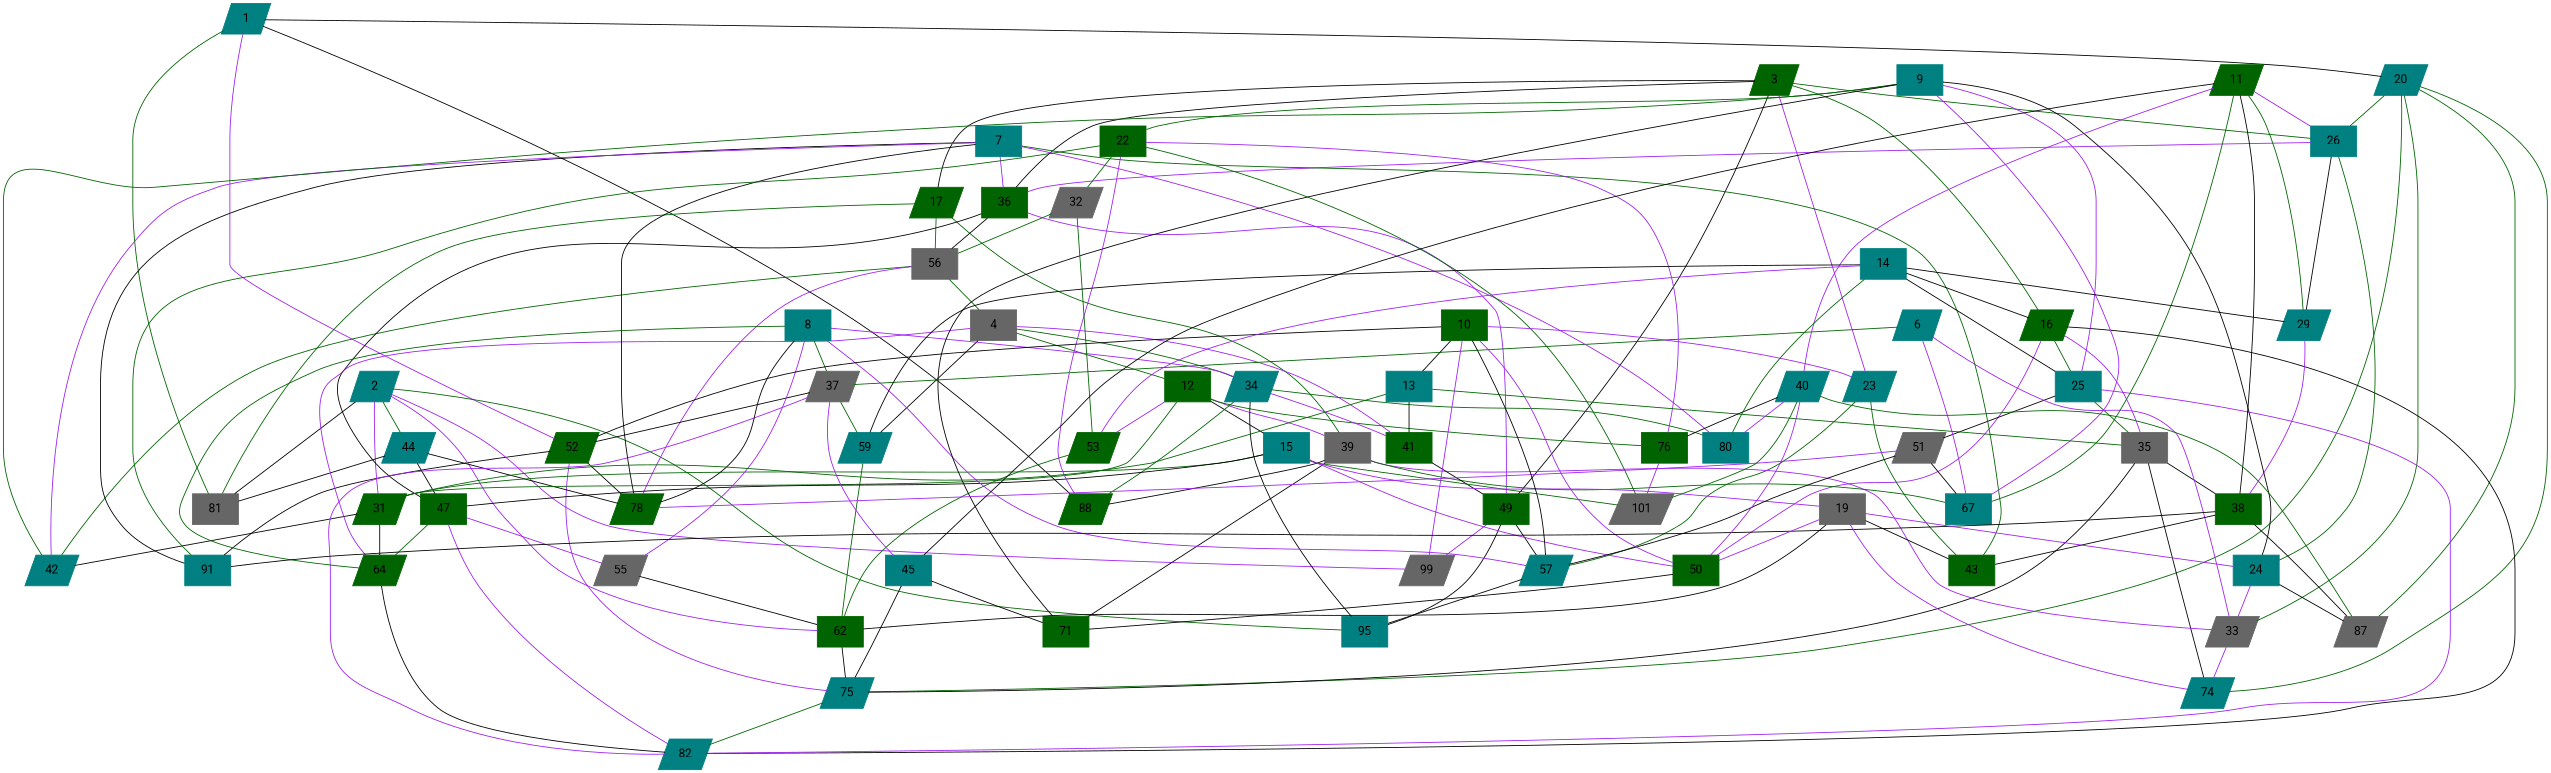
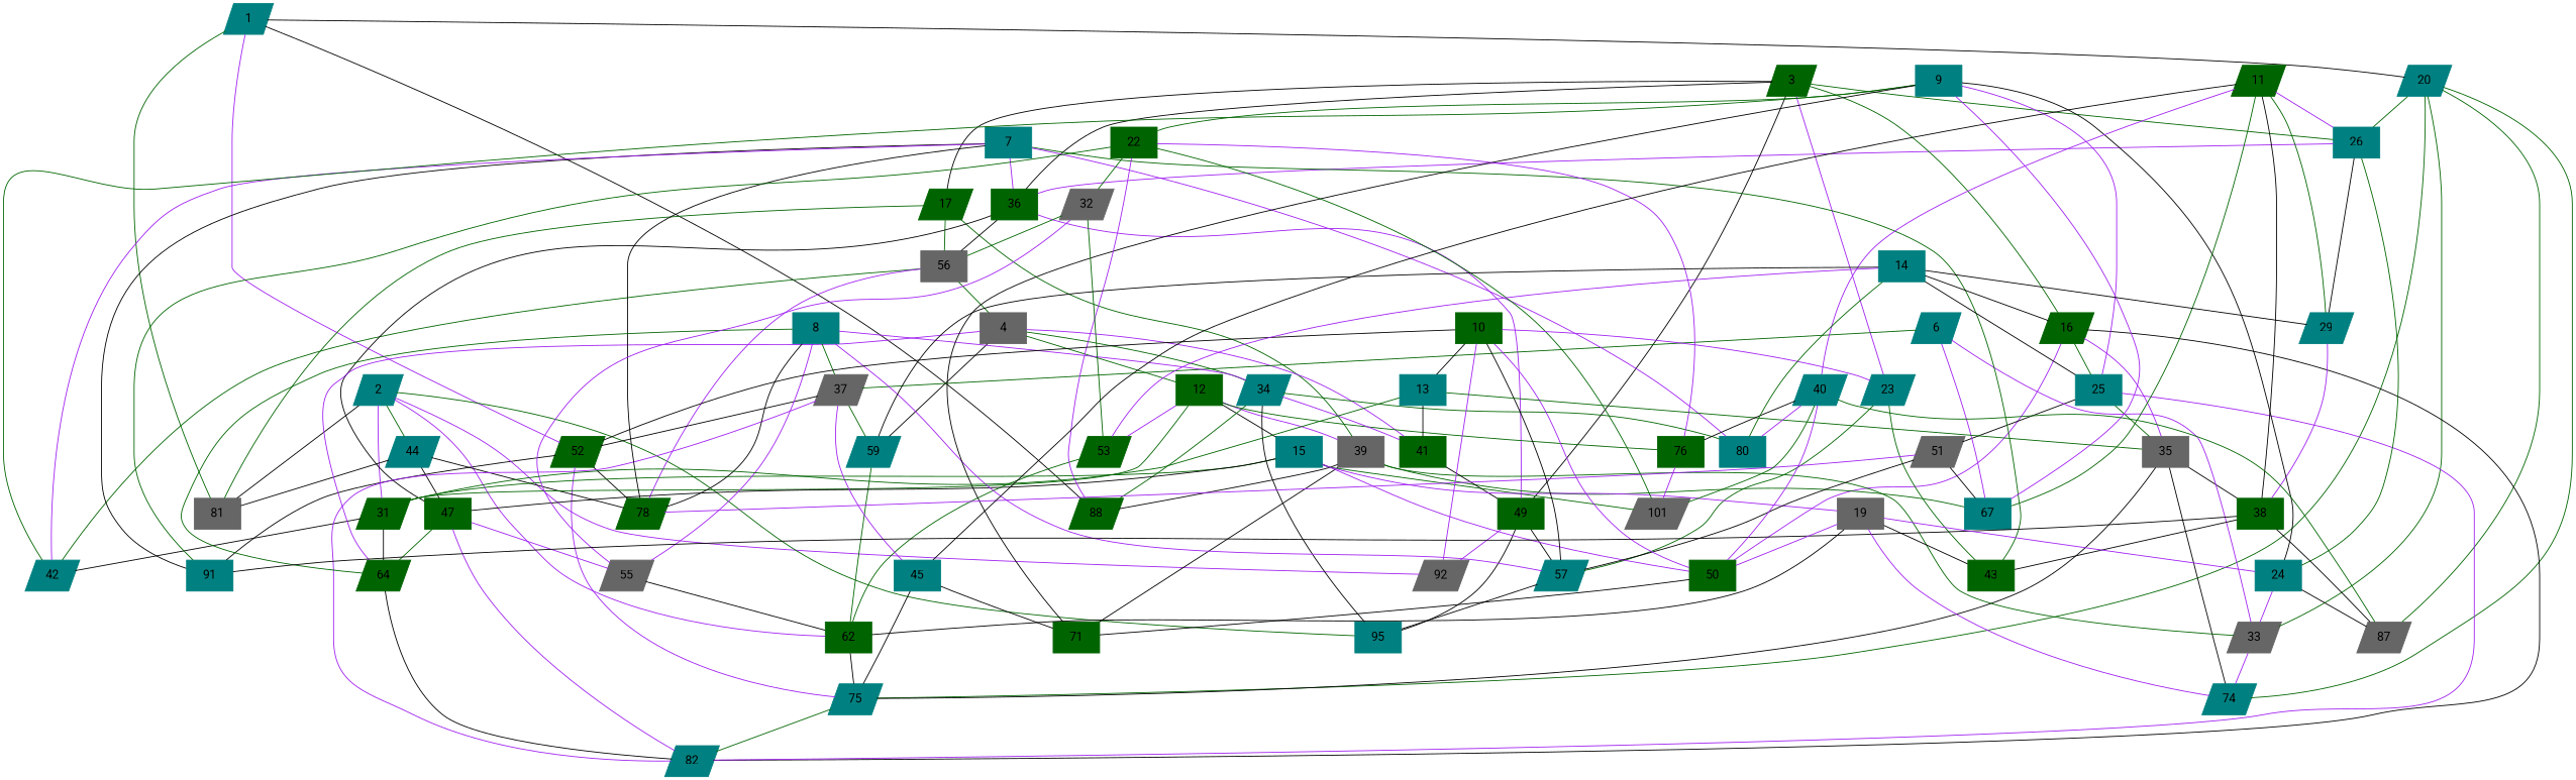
  graph {
    fontname=Roboto
    node [color=teal fontname=Roboto shape=parallelogram style=filled]
    edge [color=black fontname=Roboto]
    20 [super="+79"]
    26 [shape=box super="+65"]
    33 [color=gray40 super="+102"]
    74
    75 [super="+77"]
    87 [color=gray40]
    1
    52 [color=darkgreen super="+73"]
    81 [color=gray40 shape=box]
    88 [color=darkgreen]
    78 [color=darkgreen super="+99"]
    91 [shape=box]
    2 [super="+5"]
    31 [color=darkgreen super="+98"]
    44
    62 [color=darkgreen shape=box super="+90"]
-   92 [color=gray40 super="+100" label=99]
+   92 [color=gray40 super="+100"]
    95 [shape=box]
    64 [color=darkgreen super="+89"]
    42
    47 [color=darkgreen shape=box super="+103"]
    3 [color=darkgreen super="+61"]
    16 [color=darkgreen super="+69"]
    17 [color=darkgreen]
    23
    36 [color=darkgreen shape=box super="+83"]
    49 [color=darkgreen shape=box super="+72"]
    25 [shape=box super="+94"]
    50 [color=darkgreen shape=box super="+63"]
    35 [color=gray40 shape=box super="+106"]
    82 [super="+93"]
    n32 [color=gray40 label=39 shape=box super="+66"]
    56 [color=gray40 shape=box super="+101"]
    43 [color=darkgreen shape=box]
    57 [super="+60"]
    29
    4 [color=gray40 shape=box super="+28"]
    12 [color=darkgreen shape=box super="+58"]
    34 [super="+85"]
    41 [color=darkgreen shape=box]
    59
    15 [shape=box super="+39"]
    53 [color=darkgreen]
    76 [color=darkgreen shape=box]
    80 [shape=box]
    6
    37 [color=gray40 super="+68"]
    67 [shape=box super="+107"]
    45 [shape=box]
    7 [shape=box super="+21"]
    8 [shape=box super="+18"]
    55 [color=gray40]
    9 [shape=box super="+70"]
    22 [color=darkgreen shape=box super="+27"]
    24 [shape=box super="+46"]
    71 [color=darkgreen shape=box]
    n57 [color=gray40 label=101]
    32 [color=gray40]
    51 [color=gray40 super="+84"]
    10 [color=darkgreen shape=box super="+54"]
    13 [shape=box]
    11 [color=darkgreen super="+96"]
    38 [color=darkgreen shape=box super="+86"]
    40 [super="+48"]
    19 [color=gray40 shape=box super="+97"]
    14 [shape=box super="+104"]
    20 -- 26 [color=darkgreen]
    20 -- 33 [color=darkgreen]
    20 -- 74 [color=darkgreen]
    20 -- 75 [color=darkgreen]
    20 -- 87 [color=darkgreen]
    26 -- 36 [color=purple]
    26 -- 29
    33 -- 74 [color=purple]
    75 -- 82 [color=darkgreen]
    1 -- 20
    1 -- 52 [color=purple]
    1 -- 81 [color=darkgreen]
    1 -- 88
    52 -- 75 [color=purple]
    52 -- 78
    52 -- 91
    2 -- 81
    2 -- 31 [color=purple]
    2 -- 44 [color=darkgreen]
    2 -- 62 [color=purple]
    2 -- 92 [color=purple]
    2 -- 95 [color=darkgreen]
    31 -- 64
    31 -- 42
    44 -- 81
    44 -- 78
    44 -- 47
    62 -- 75
    64 -- 82
    42 -- 56 [color=darkgreen]
    47 -- 64 [color=darkgreen]
    47 -- 82 [color=purple]
    47 -- 55 [color=purple]
    3 -- 26 [color=darkgreen]
    3 -- 16 [color=darkgreen]
    3 -- 17
    3 -- 23 [color=purple]
    3 -- 36
    3 -- 49
    16 -- 25 [color=darkgreen]
    16 -- 50 [color=purple]
    16 -- 35 [color=purple]
    16 -- 82
    17 -- 81 [color=darkgreen]
    17 -- n32 [color=darkgreen]
    17 -- 56 [color=darkgreen]
    23 -- 43 [color=darkgreen]
    23 -- 57 [color=darkgreen]
    36 -- 47
    36 -- 49 [color=purple]
    36 -- 56
    49 -- 92 [color=purple]
    49 -- 95
    49 -- 57
    25 -- 35 [color=darkgreen]
    25 -- 82 [color=purple]
    25 -- 51
    50 -- 71
    35 -- 74
    35 -- 75
    35 -- 38
-   n32 -- 33 [color=purple]
+   n32 -- 33 [color=darkgreen]
    n32 -- 88
    n32 -- 67 [color=darkgreen]
    n32 -- 71
    56 -- 78 [color=purple]
    56 -- 4 [color=darkgreen]
    57 -- 95
    29 -- 38 [color=purple]
    4 -- 64 [color=purple weight=2]
    4 -- 12 [color=darkgreen]
    4 -- 34 [color=darkgreen]
    4 -- 41 [color=purple]
    4 -- 59
    12 -- 31 [color=darkgreen]
    12 -- n32 [color=purple]
    12 -- 15
    12 -- 53 [color=purple]
    12 -- 76 [color=darkgreen]
    34 -- 88 [color=darkgreen]
    34 -- 95
    34 -- 41 [color=purple]
    34 -- 80 [color=darkgreen]
    41 -- 49
    59 -- 62 [color=darkgreen]
    15 -- 31 [color=darkgreen]
    15 -- 47
    15 -- 50 [color=purple]
    15 -- n57 [color=darkgreen]
    15 -- 19 [color=purple]
    53 -- 62 [color=darkgreen]
    76 -- n57 [color=purple]
    6 -- 33 [color=purple]
    6 -- 37 [color=darkgreen]
    6 -- 67 [color=purple weight=2]
    37 -- 52
    37 -- 82 [color=purple]
    37 -- 59 [color=darkgreen]
    37 -- 45 [color=purple]
    45 -- 75
    45 -- 71
    7 -- 78
    7 -- 91
    7 -- 42 [color=purple]
    7 -- 36 [color=purple]
    7 -- 43 [color=darkgreen]
    7 -- 80 [color=purple]
    8 -- 78
    8 -- 64 [color=darkgreen]
    8 -- 57 [color=purple]
    8 -- 34 [color=purple]
    8 -- 37 [color=darkgreen]
    8 -- 55 [color=purple]
    55 -- 62
    9 -- 42 [color=darkgreen]
    9 -- 25 [color=purple]
    9 -- 67 [color=purple]
    9 -- 22 [color=darkgreen]
    9 -- 24
    9 -- 71
    22 -- 88 [color=purple]
    22 -- 91 [color=darkgreen]
    22 -- 76 [color=purple]
    22 -- n57 [color=darkgreen]
    22 -- 32 [color=darkgreen]
    24 -- 26 [color=darkgreen]
    24 -- 33 [color=purple weight=2]
    24 -- 87
    32 -- 56 [color=darkgreen]
    32 -- 53 [color=darkgreen]
+   32 -- 55 [color=purple]
    51 -- 78 [color=purple]
    51 -- 57
    51 -- 67
    10 -- 52
    10 -- 92 [color=purple]
    10 -- 23 [color=purple]
    10 -- 50 [color=purple]
    10 -- 57
    10 -- 13
    13 -- 31 [color=darkgreen]
    13 -- 35 [color=darkgreen]
    13 -- 41
    11 -- 26 [color=purple]
    11 -- 29 [color=darkgreen]
    11 -- 67 [color=darkgreen]
    11 -- 45
    11 -- 38
    11 -- 40 [color=purple]
    38 -- 87
    38 -- 91
    38 -- 43
    40 -- 87 [color=darkgreen]
    40 -- 50 [color=purple]
    40 -- 76
    40 -- 80 [color=purple]
    40 -- n57 [color=darkgreen]
    19 -- 74 [color=purple]
    19 -- 62
    19 -- 50 [color=purple]
    19 -- 43
    19 -- 24 [color=purple]
    14 -- 16
    14 -- 25
    14 -- 29
    14 -- 59
    14 -- 53 [color=purple]
    14 -- 80 [color=darkgreen]
  }
